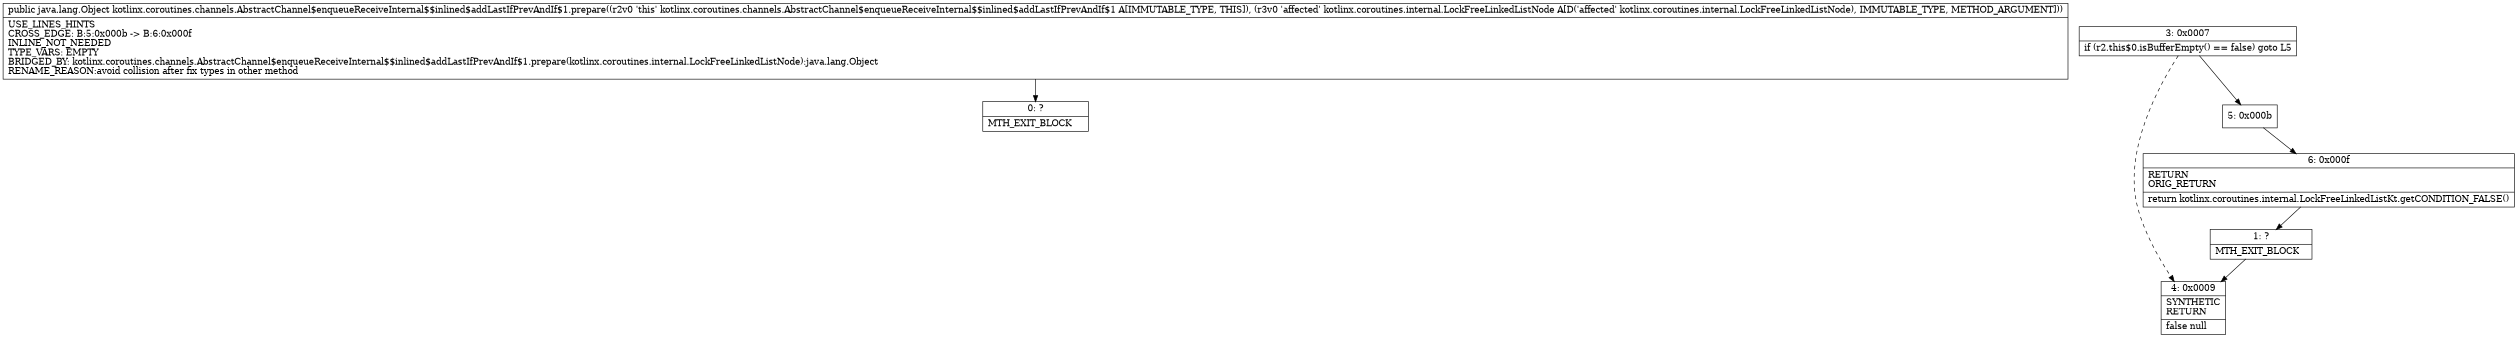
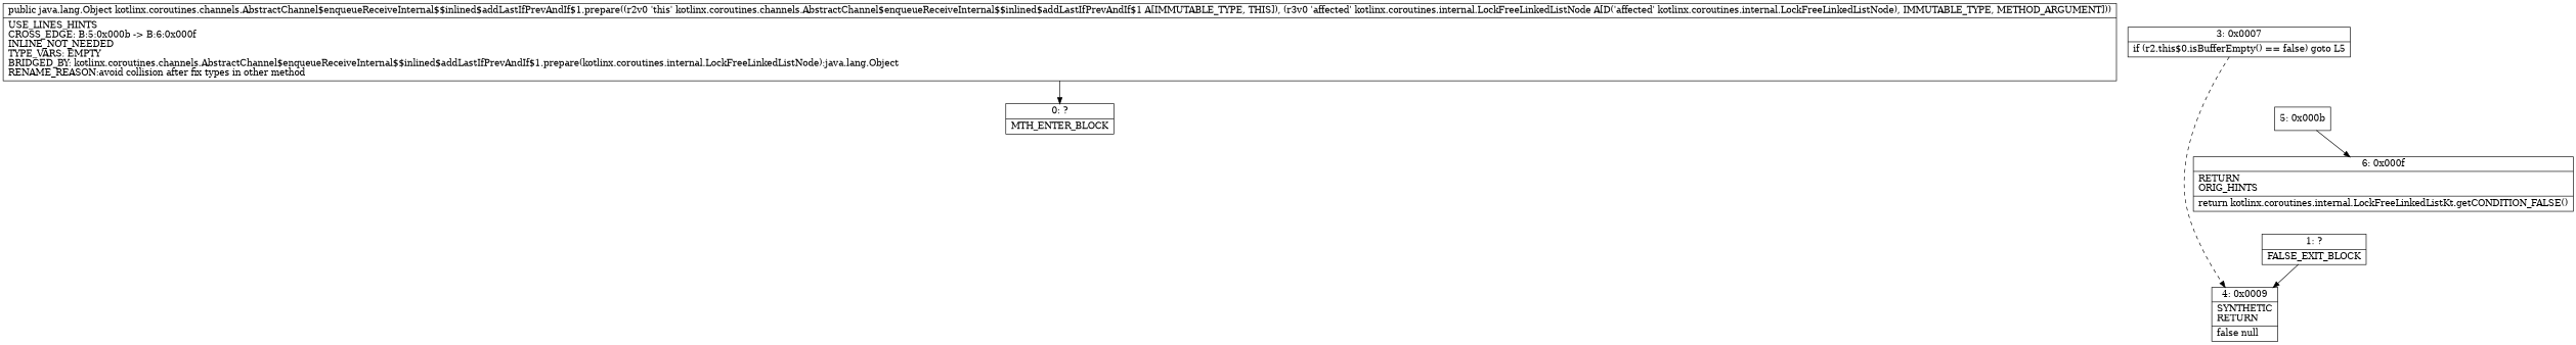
  digraph {
    node [shape=record]
-   n1 [label="{0\:\ ?|MTH_EXIT_BLOCK\l}"]
+   n1 [label="{0\:\ ?|MTH_ENTER_BLOCK\l}"]
    n2 [label="{3\:\ 0x0007|if (r2.this$0.isBufferEmpty() == false) goto L5\l}"]
    n3 [label="{4\:\ 0x0009|SYNTHETIC\lRETURN\l|false null\l}"]
    n4 [label="{5\:\ 0x000b}"]
-   n5 [label="{6\:\ 0x000f|RETURN\lORIG_RETURN\l|return kotlinx.coroutines.internal.LockFreeLinkedListKt.getCONDITION_FALSE()\l}"]
-   n6 [label="{1\:\ ?|MTH_EXIT_BLOCK\l}"]
+   n5 [label="{6\:\ 0x000f|RETURN\lORIG_HINTS\l|return kotlinx.coroutines.internal.LockFreeLinkedListKt.getCONDITION_FALSE()\l}"]
+   n6 [label="{1\:\ ?|FALSE_EXIT_BLOCK\l}"]
    n7 [label="{public java.lang.Object kotlinx.coroutines.channels.AbstractChannel$enqueueReceiveInternal$$inlined$addLastIfPrevAndIf$1.prepare((r2v0 'this' kotlinx.coroutines.channels.AbstractChannel$enqueueReceiveInternal$$inlined$addLastIfPrevAndIf$1 A[IMMUTABLE_TYPE, THIS]), (r3v0 'affected' kotlinx.coroutines.internal.LockFreeLinkedListNode A[D('affected' kotlinx.coroutines.internal.LockFreeLinkedListNode), IMMUTABLE_TYPE, METHOD_ARGUMENT]))  | USE_LINES_HINTS\lCROSS_EDGE: B:5:0x000b \-\> B:6:0x000f\lINLINE_NOT_NEEDED\lTYPE_VARS: EMPTY\lBRIDGED_BY: kotlinx.coroutines.channels.AbstractChannel$enqueueReceiveInternal$$inlined$addLastIfPrevAndIf$1.prepare(kotlinx.coroutines.internal.LockFreeLinkedListNode):java.lang.Object\lRENAME_REASON:avoid collision after fix types in other method\l}"]
    n2 -> n3 [style=dashed]
-   n2 -> n4
    n4 -> n5
-   n5 -> n6
    n6 -> n3
    n7 -> n1
  }
